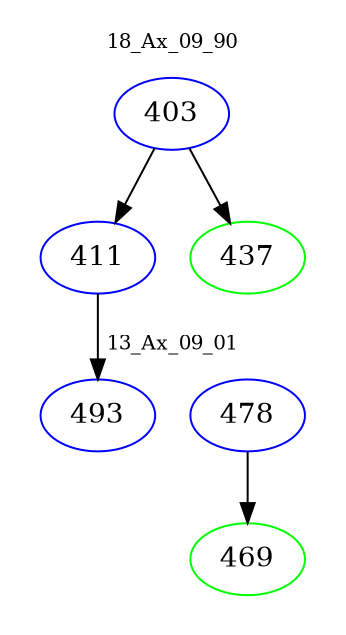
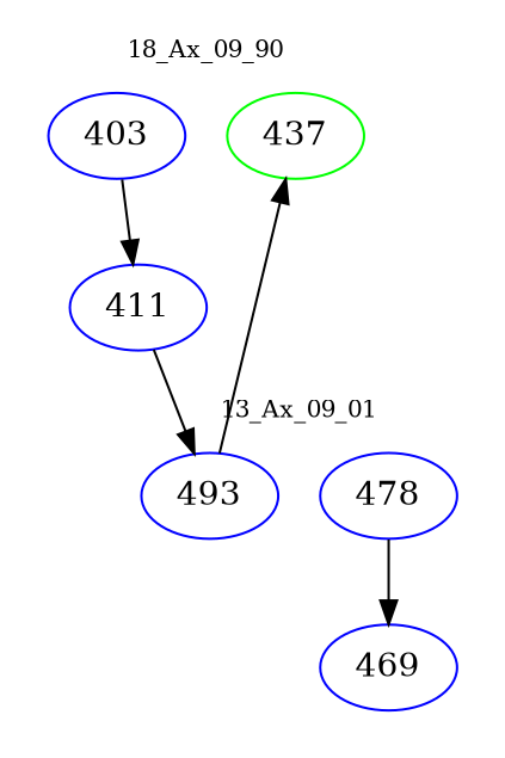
  digraph {
    node [color=blue]
    edge [color=black]
    n1 [label=478]
-   n2 [color=green label=469]
+   n2 [label=469]
    n3 [label=493]
    n4 [label=403]
    n5 [label=411]
    n6 [color=green label=437]
    subgraph cluster_1 {
      color=white
      fontsize=10
      label="13_Ax_09_01"
      n1
      n2
      n3
    }
    subgraph cluster_2 {
      color=white
      fontsize=10
      label="18_Ax_09_90"
      n4
      n5
      n6
    }
    n1 -> n2
    n4 -> n5
-   n4 -> n6
+   n3 -> n6
    n5 -> n3
  }
